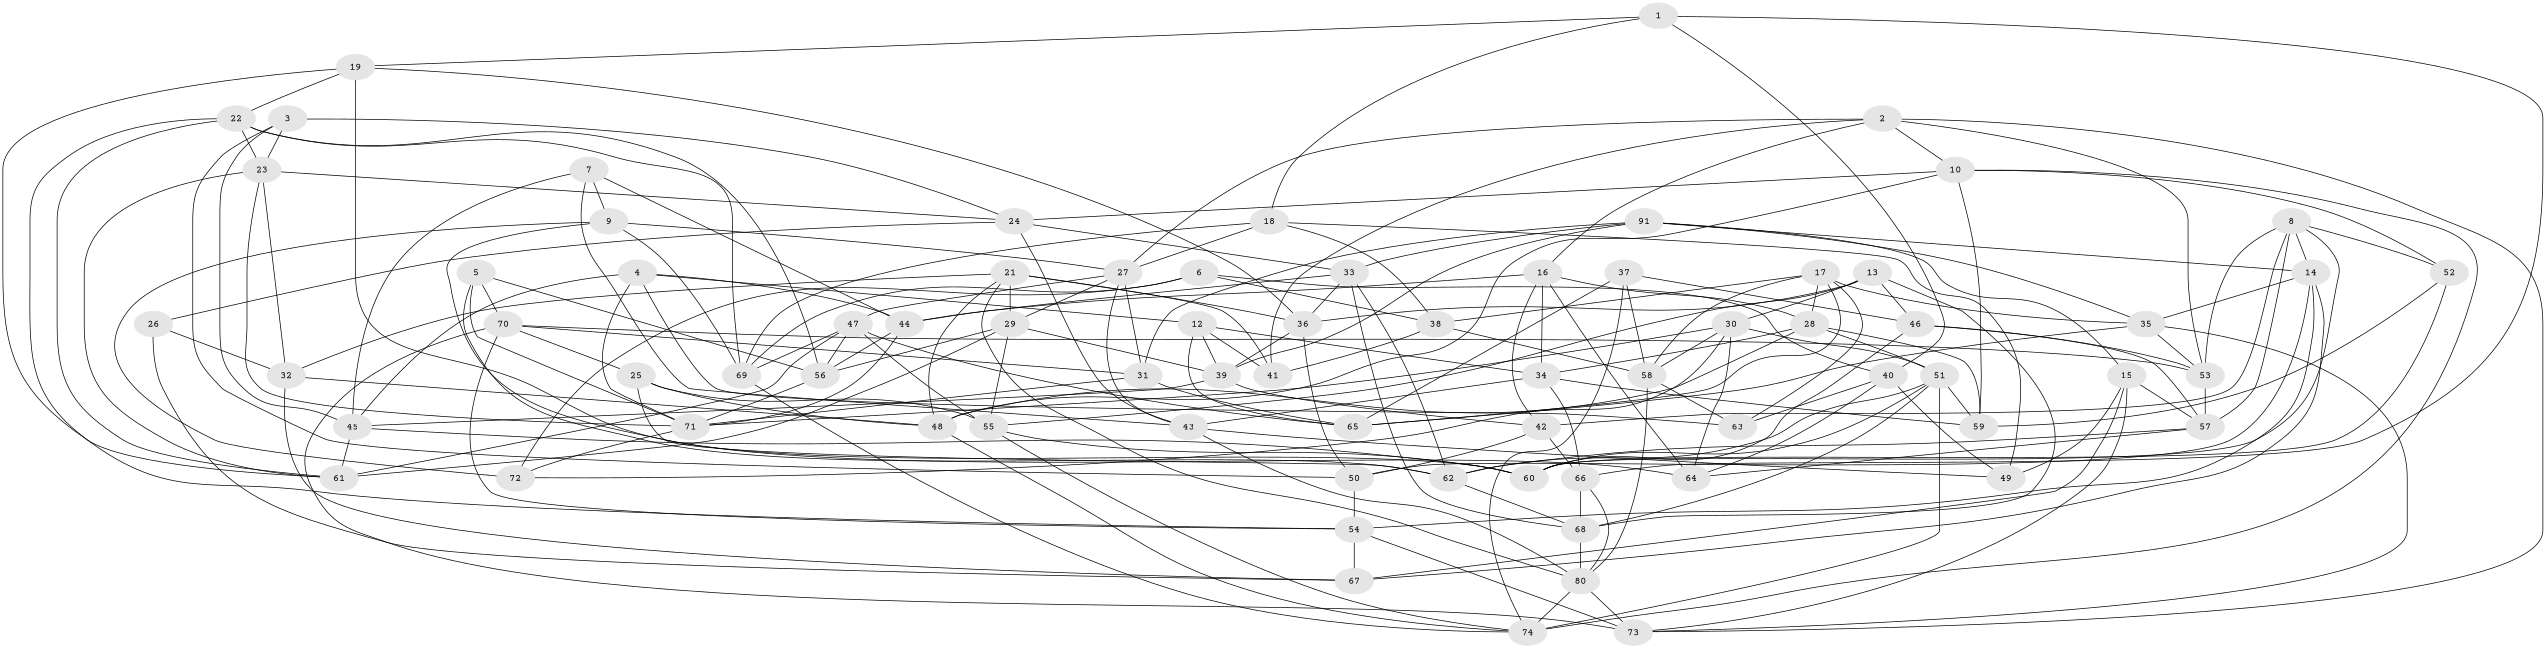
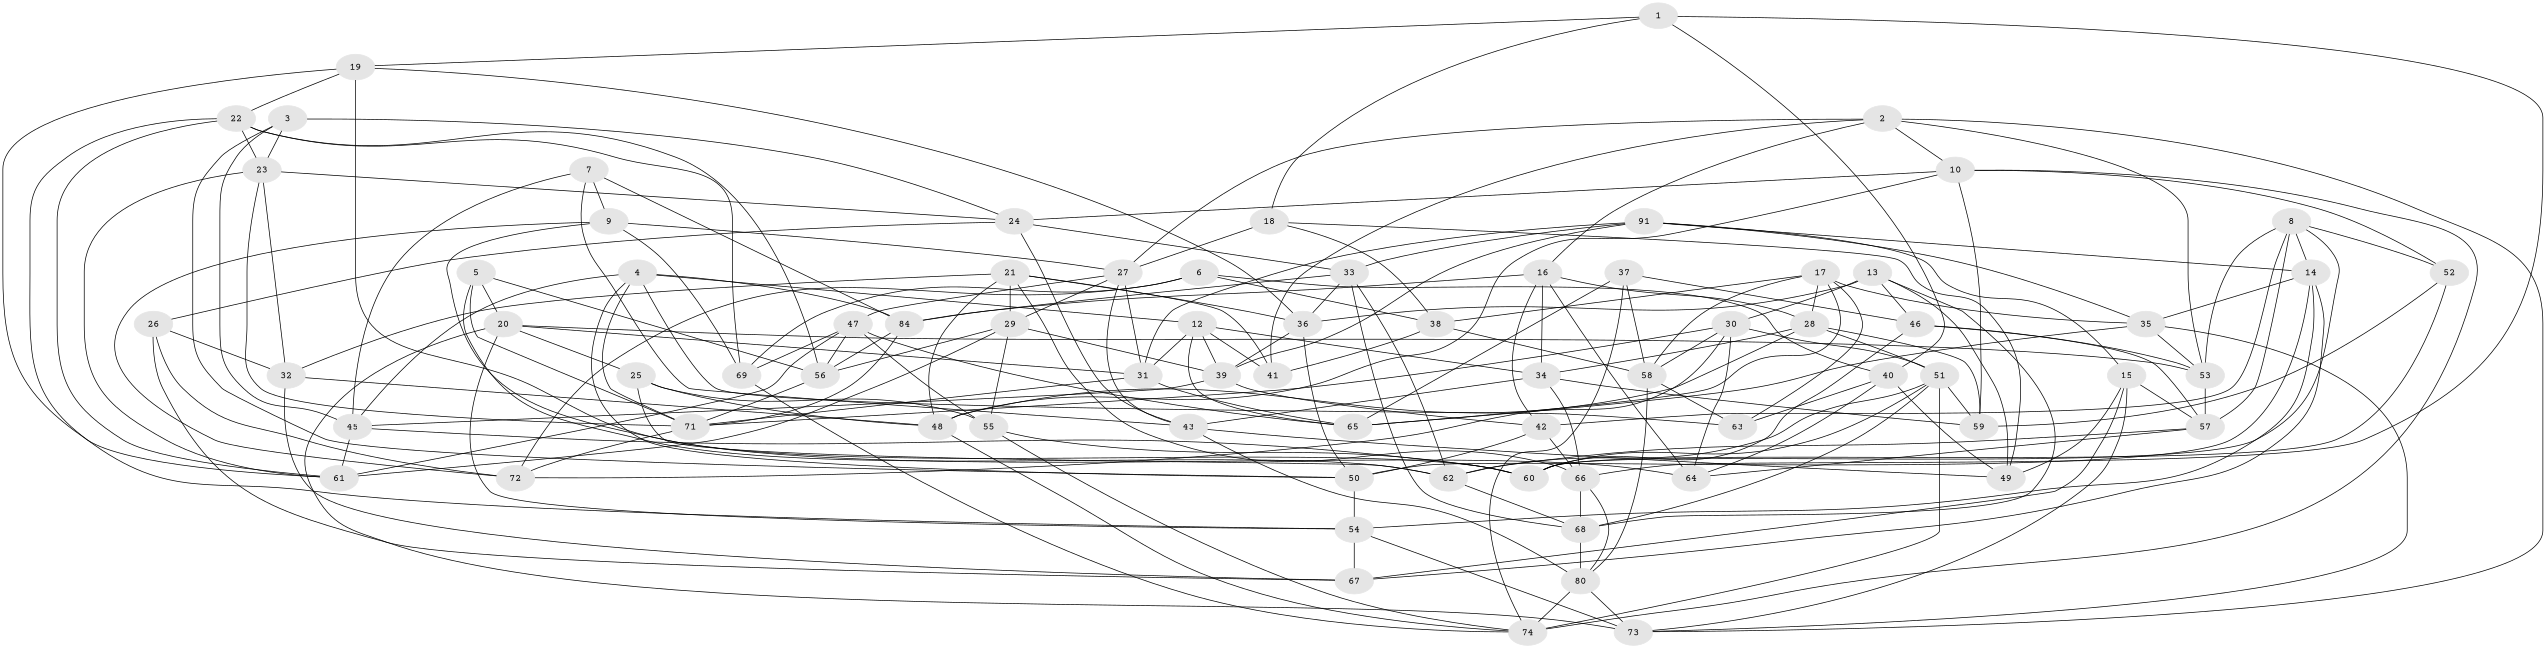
  graph {
    fontname="Courier Prime"
    node [color=gray90 fontname="Courier Prime" style=filled]
    edge [fontname="Courier Prime" weight=1.0]
    1
    18
    19
    40
    66
    27
    38
    69
    49
    60
    36
    22
    61
    63
    64
    68
    n17 [label=80]
    2
    10
    16
    41
    53
    73
    24
    52
    48
    59
    74
-   44
+   44 [label=84]
    42
    34
    28
    43
    31
    29
    47
    57
    3
    23
    45
    50
    71
    32
    33
    26
    54
    4
    12
    39
    65
    56
    72
    5
-   20 [label=70]
+   20
    62
    25
    6
    58
    7
    9
    8
    14
    35
    67
    n65 [label=91]
    15
    13
    30
    46
    55
    51
    17
    21
    37
    1 -- 18
    1 -- 19
    1 -- 40
    1 -- 66
    18 -- 27 [weight=2.0]
    18 -- 38
-   18 -- 69
    18 -- 49
    19 -- 60 [weight=2.0]
    19 -- 36
    19 -- 22
    19 -- 61
    40 -- 49
    40 -- 63
    40 -- 64
    66 -- 68
    66 -- n17
    27 -- 43
    27 -- 31
    27 -- 29
    27 -- 47
    38 -- 41
    38 -- 58
    69 -- 74
    36 -- 50
    36 -- 39
    22 -- 69
    22 -- 61
    22 -- 23
    22 -- 54
    22 -- 56
    68 -- n17
    n17 -- 73
    n17 -- 74
    2 -- 27
    2 -- 10
    2 -- 16
    2 -- 41
    2 -- 53
    2 -- 73
    10 -- 24
    10 -- 52
    10 -- 48
    10 -- 59
    10 -- 74
    16 -- 64
    16 -- 44
    16 -- 42
    16 -- 34
    16 -- 28
    53 -- 57
    24 -- 43
    24 -- 33
    24 -- 26
    52 -- 60
    52 -- 59
    48 -- 74
    44 -- 71
    44 -- 56
    42 -- 66
    42 -- 50
    34 -- 66
    34 -- 59
    34 -- 43
    28 -- 48
    28 -- 59
    28 -- 34
    28 -- 51
    43 -- 49
    43 -- n17
    31 -- 71
    31 -- 65
    29 -- 61
    29 -- 39
    29 -- 56
    29 -- 55
    47 -- 69
    47 -- 61
    47 -- 65
    47 -- 56
    47 -- 55
    57 -- 64
    57 -- 62
    3 -- 24
    3 -- 23
    3 -- 45
    3 -- 50
    23 -- 61
    23 -- 24
    23 -- 71
    23 -- 32
    45 -- 60
    45 -- 61
    50 -- 54
    71 -- 72
    32 -- 48
    32 -- 67
    33 -- 36
    33 -- 68
    33 -- 44
    33 -- 62
    26 -- 32 [weight=2.0]
+   26 -- 72
    26 -- 67
    54 -- 73
    54 -- 67
    4 -- 63
    4 -- 44
    4 -- 45
+   4 -- 50
    4 -- 71
    4 -- 12
    12 -- 41
    12 -- 34
+   12 -- 31
    12 -- 39
    12 -- 65
    39 -- 42
    39 -- 45
    56 -- 71
    5 -- 71
    5 -- 56
    5 -- 20
    5 -- 62
    20 -- 53
    20 -- 73
    20 -- 31
    20 -- 54
    20 -- 25
    62 -- 68
    25 -- 48
    25 -- 62
    25 -- 55
    6 -- 40
    6 -- 38 [weight=2.0]
    6 -- 69
    6 -- 72 [weight=2.0]
    58 -- 63
    58 -- n17
    7 -- 44
    7 -- 43
    7 -- 45
    7 -- 9
    9 -- 27
    9 -- 69
    9 -- 64 [weight=2.0]
    9 -- 72
    8 -- 60
    8 -- 53
    8 -- 52
    8 -- 42
    8 -- 57
    8 -- 14
    14 -- 50
    14 -- 54
    14 -- 35
    14 -- 67
    35 -- 53
    35 -- 73
    35 -- 65
    n65 -- 31
    n65 -- 33
    n65 -- 39
    n65 -- 14
    n65 -- 35
    n65 -- 15
    15 -- 49
    15 -- 73
    15 -- 57
    15 -- 67 [weight=2.0]
    13 -- 36
    13 -- 68
    13 -- 30
    13 -- 46 [weight=2.0]
-   13 -- 55
+   13 -- 49
    30 -- 64
    30 -- 71
    30 -- 72
    30 -- 58
    30 -- 51
    46 -- 60
    46 -- 53
    46 -- 57
    55 -- 60
    55 -- 74
    51 -- 60
    51 -- 68
    51 -- 59
    51 -- 74 [weight=2.0]
    51 -- 62
    17 -- 38
    17 -- 63
    17 -- 28
    17 -- 65
    17 -- 58
    17 -- 35
-   21 -- n17
+   21 -- 66
    21 -- 36
    21 -- 41
    21 -- 48
    21 -- 29
    21 -- 32
    37 -- 74
    37 -- 65
    37 -- 58
    37 -- 46
  }
